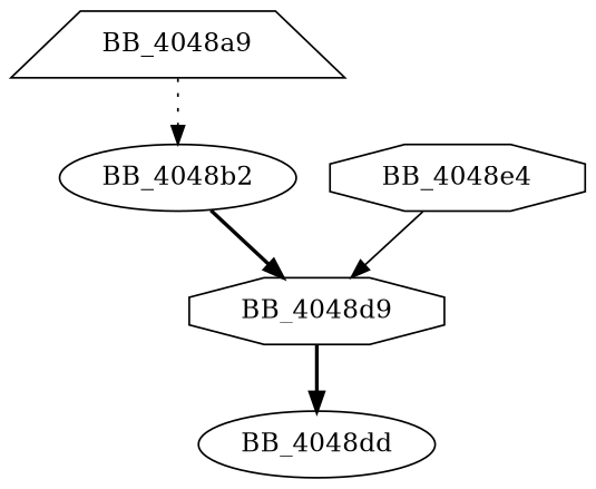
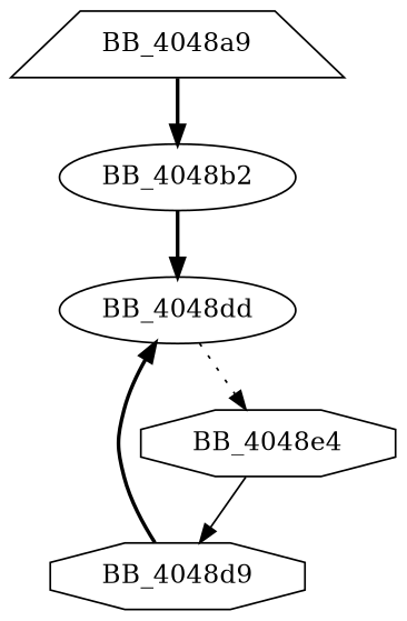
  digraph {
    node [shape=ellipse]
    edge [style=dotted]
    n1 [label=BB_4048a9 shape=trapezium]
    BB_4048b2
    BB_4048d9 [shape=octagon]
    BB_4048dd
    BB_4048e4 [shape=octagon]
-   n1 -> BB_4048b2
-   BB_4048b2 -> BB_4048d9 [style=bold]
+   n1 -> BB_4048b2 [style=bold]
+   BB_4048b2 -> BB_4048dd [style=bold]
    BB_4048d9 -> BB_4048dd [style=bold]
+   BB_4048dd -> BB_4048e4
    BB_4048e4 -> BB_4048d9 [style=solid]
  }
